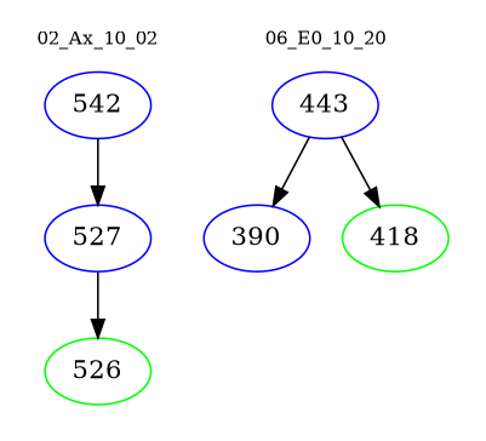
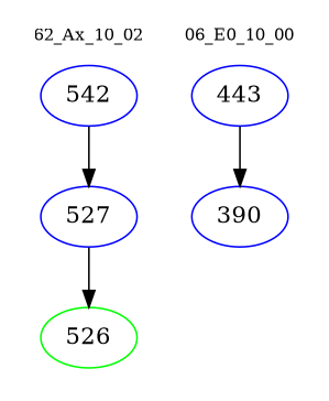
  digraph {
    node [color=blue]
    edge [color=black]
    n1 [label=527]
    n2 [color=green label=526]
    n3 [label=542]
    n4 [label=443]
    n5 [label=390]
-   n6 [color=green label=418]
    subgraph cluster_1 {
      color=white
      fontsize=10
-     label="02_Ax_10_02"
+     label="62_Ax_10_02"
      n1
      n2
      n3
    }
    subgraph cluster_2 {
      color=white
      fontsize=10
-     label="06_E0_10_20"
+     label="06_E0_10_00"
      n4
      n5
-     n6
    }
    n1 -> n2
    n3 -> n1
    n4 -> n5
-   n4 -> n6
  }
